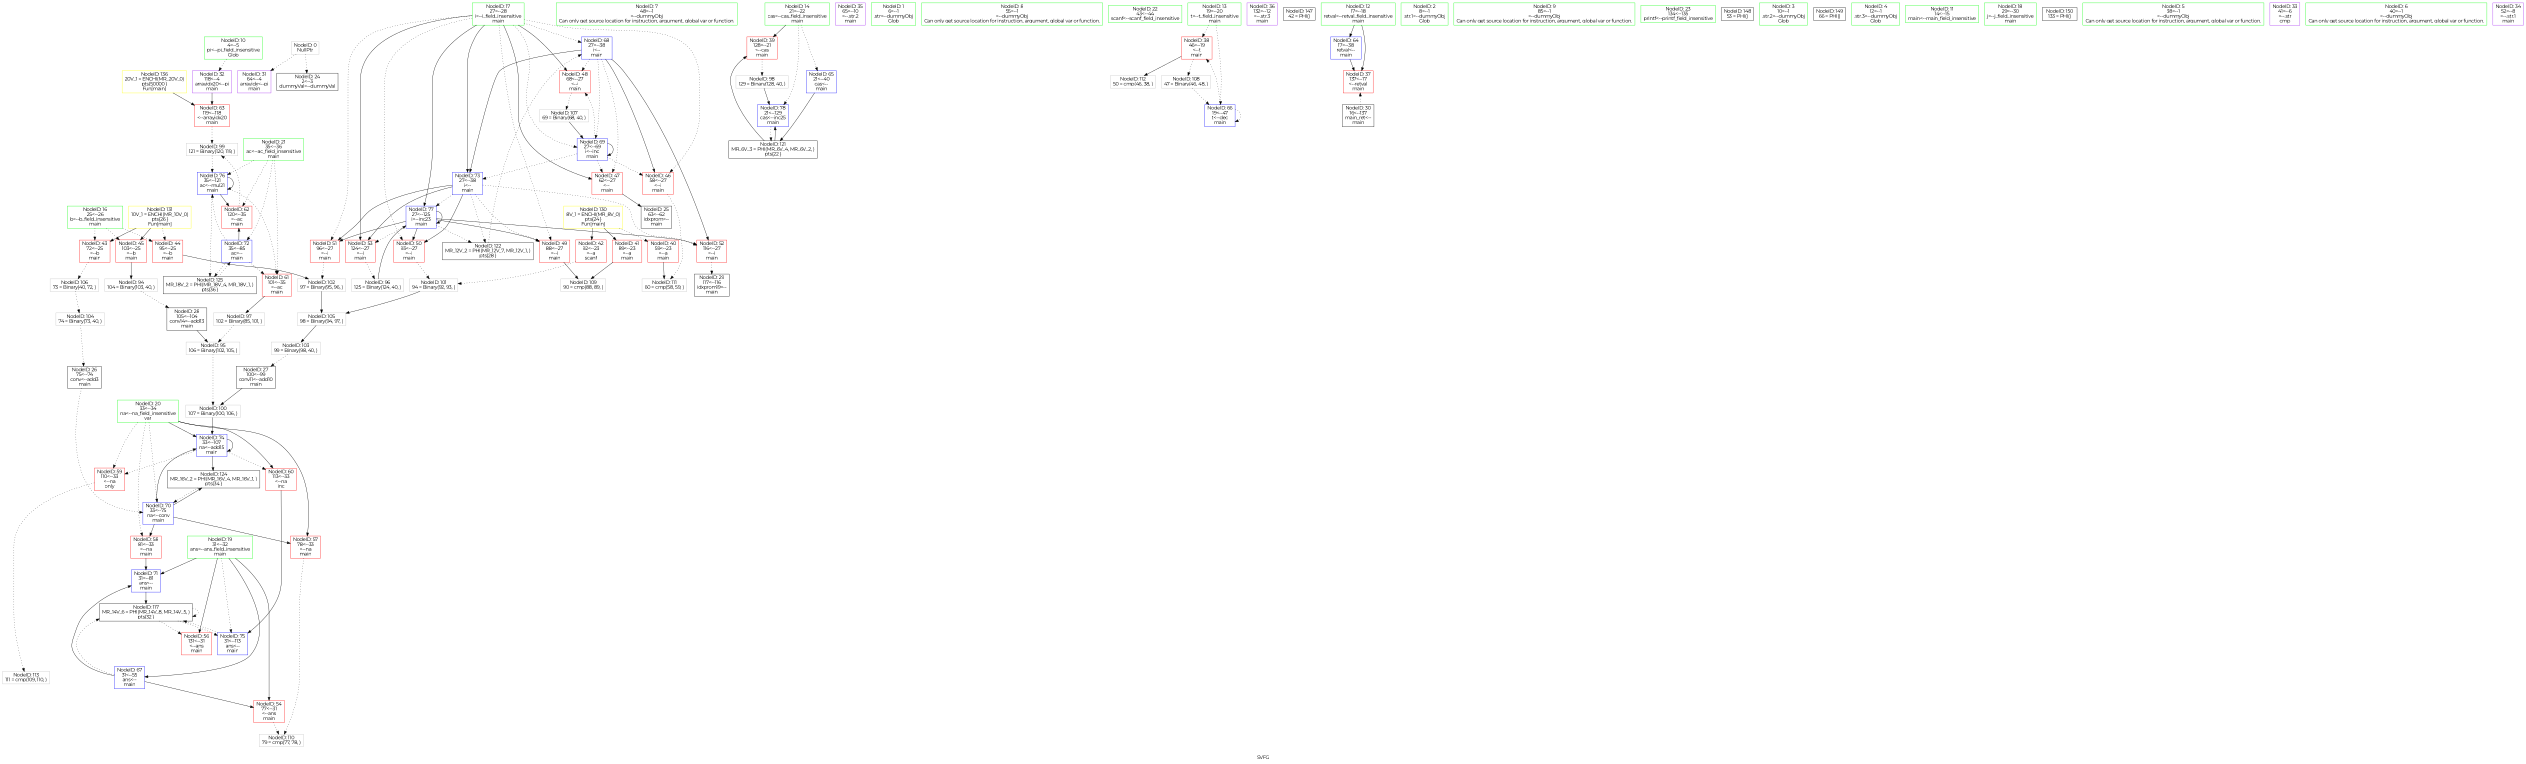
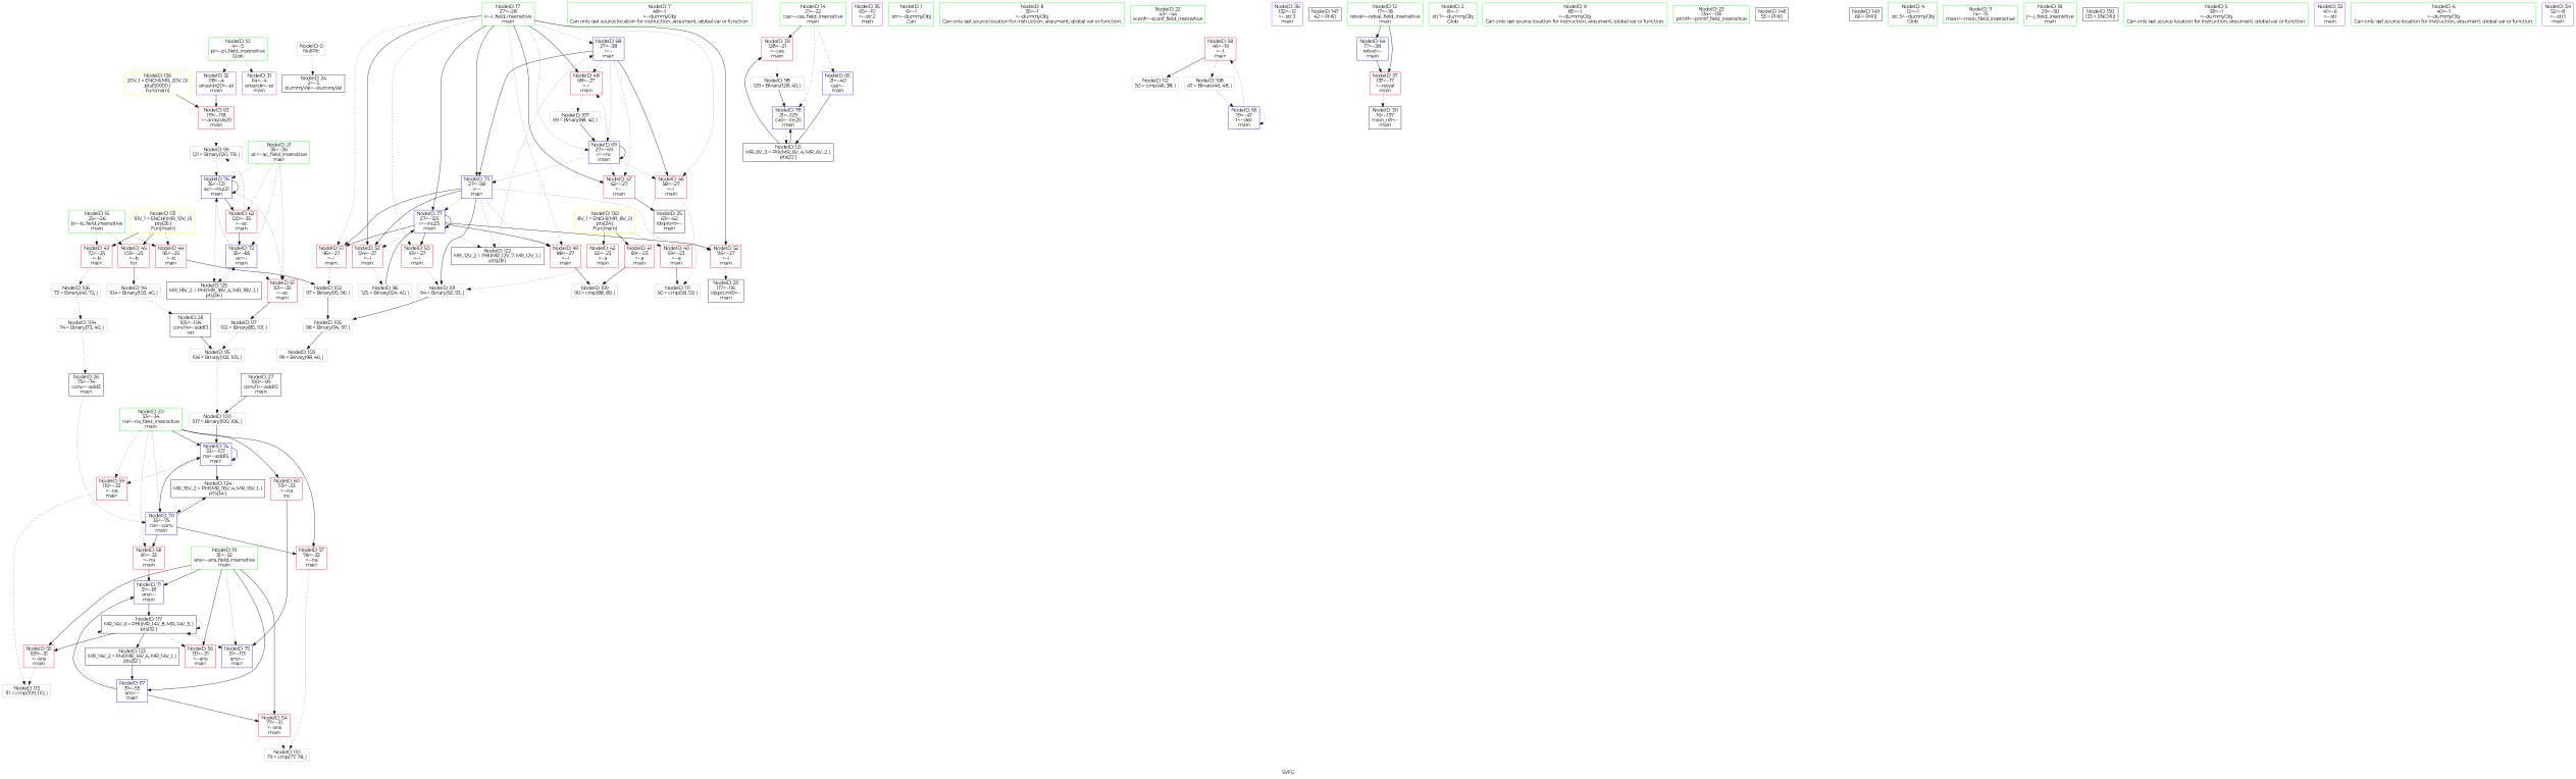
  digraph {
    fontname=Montserrat
    label=SVFG
    node [color=red fontname=Montserrat shape=record]
    edge [fontname=Montserrat style=dotted]
    n1 [color=grey label="{NodeID: 0\nNullPtr}"]
    n2 [color=black label="{NodeID: 24\n2\<--3\ndummyVal\<--dummyVal\n}"]
    n3 [color=green label="{NodeID: 7\n48\<--1\n\<--dummyObj\nCan only get source location for instruction, argument, global var or function.}"]
    n4 [color=grey label="{NodeID: 97\n102 = Binary(85, 101, )\n}"]
    n5 [color=grey label="{NodeID: 95\n106 = Binary(102, 105, )\n}"]
    n6 [color=grey label="{NodeID: 100\n107 = Binary(100, 106, )\n}"]
    n7 [color=blue label="{NodeID: 74\n33\<--107\nna\<--add15\nmain\n}"]
    n8 [color=green label="{NodeID: 14\n21\<--22\ncas\<--cas_field_insensitive\nmain\n}"]
    n9 [label="{NodeID: 39\n128\<--21\n\<--cas\nmain\n}"]
    n10 [color=blue label="{NodeID: 65\n21\<--40\ncas\<--\nmain\n}"]
    n11 [color=blue label="{NodeID: 78\n21\<--129\ncas\<--inc25\nmain\n}"]
    n12 [color=grey label="{NodeID: 98\n129 = Binary(128, 40, )\n}"]
    n13 [color=black label="{NodeID: 121\nMR_6V_3 = PHI(MR_6V_4, MR_6V_2, )\npts\{22 \}\n}"]
    n14 [color=grey label="{NodeID: 104\n74 = Binary(73, 40, )\n}"]
    n15 [color=black label="{NodeID: 26\n75\<--74\nconv\<--add3\nmain\n}"]
    n16 [color=blue label="{NodeID: 70\n33\<--75\nna\<--conv\nmain\n}"]
    n17 [label="{NodeID: 57\n78\<--33\n\<--na\nmain\n}"]
    n18 [label="{NodeID: 58\n81\<--33\n\<--na\nmain\n}"]
    n19 [color=black label="{NodeID: 124\nMR_16V_2 = PHI(MR_16V_4, MR_16V_1, )\npts\{34 \}\n}"]
    n20 [color=green label="{NodeID: 21\n35\<--36\nac\<--ac_field_insensitive\nmain\n}"]
    n21 [label="{NodeID: 61\n101\<--35\n\<--ac\nmain\n}"]
    n22 [label="{NodeID: 62\n120\<--35\n\<--ac\nmain\n}"]
    n23 [color=blue label="{NodeID: 72\n35\<--85\nac\<--\nmain\n}"]
    n24 [color=blue label="{NodeID: 76\n35\<--121\nac\<--mul21\nmain\n}"]
    n25 [color=grey label="{NodeID: 99\n121 = Binary(120, 119, )\n}"]
    n26 [color=black label="{NodeID: 125\nMR_18V_2 = PHI(MR_18V_4, MR_18V_1, )\npts\{36 \}\n}"]
    n27 [color=grey label="{NodeID: 111\n60 = cmp(58, 59, )\n}"]
-   n28 [color=black label="{NodeID: 28\n105\<--104\nconv14\<--add13\nmain\n}"]
+   n28 [color=black label="{NodeID: 28\n105\<--104\nconv14\<--add13\nvar\n}"]
    n29 [color=purple label="{NodeID: 35\n65\<--10\n\<--.str.2\nmain\n}"]
-   n30 [label="{NodeID: 42\n92\<--23\n\<--a\nscanf\n}"]
+   n30 [label="{NodeID: 42\n92\<--23\n\<--a\nmain\n}"]
    n31 [color=grey label="{NodeID: 101\n94 = Binary(92, 93, )\n}"]
    n32 [color=grey label="{NodeID: 105\n98 = Binary(94, 97, )\n}"]
    n33 [color=grey label="{NodeID: 103\n99 = Binary(98, 40, )\n}"]
    n34 [label="{NodeID: 49\n88\<--27\n\<--i\nmain\n}"]
    n35 [color=grey label="{NodeID: 109\n90 = cmp(88, 89, )\n}"]
    n36 [label="{NodeID: 56\n131\<--31\n\<--ans\nmain\n}"]
    n37 [label="{NodeID: 63\n119\<--118\n\<--arrayidx20\nmain\n}"]
    n38 [color=grey label="{NodeID: 110\n79 = cmp(77, 78, )\n}"]
    n39 [color=blue label="{NodeID: 71\n31\<--81\nans\<--\nmain\n}"]
-   n40 [label="{NodeID: 59\n110\<--33\n\<--na\nonly\n}"]
+   n40 [label="{NodeID: 59\n110\<--33\n\<--na\nmain\n}"]
    n41 [label="{NodeID: 60\n113\<--33\n\<--na\ninc\n}"]
    n42 [color=black label="{NodeID: 117\nMR_14V_6 = PHI(MR_14V_8, MR_14V_5, )\npts\{32 \}\n}"]
    n43 [color=grey label="{NodeID: 113\n111 = cmp(109, 110, )\n}"]
    n44 [color=blue label="{NodeID: 75\n31\<--113\nans\<--\nmain\n}"]
    n45 [color=blue label="{NodeID: 77\n27\<--125\ni\<--inc23\nmain\n}"]
    n46 [label="{NodeID: 50\n93\<--27\n\<--i\nmain\n}"]
    n47 [label="{NodeID: 51\n96\<--27\n\<--i\nmain\n}"]
    n48 [label="{NodeID: 52\n116\<--27\n\<--i\nmain\n}"]
    n49 [label="{NodeID: 53\n124\<--27\n\<--i\nmain\n}"]
    n50 [color=black label="{NodeID: 122\nMR_12V_2 = PHI(MR_12V_7, MR_12V_1, )\npts\{28 \}\n}"]
    n51 [color=grey label="{NodeID: 102\n97 = Binary(95, 96, )\n}"]
    n52 [color=black label="{NodeID: 29\n117\<--116\nidxprom19\<--\nmain\n}"]
    n53 [color=grey label="{NodeID: 96\n125 = Binary(124, 40, )\n}"]
    n54 [color=blue label="{NodeID: 68\n27\<--38\ni\<--\nmain\n}"]
    n55 [label="{NodeID: 46\n58\<--27\n\<--i\nmain\n}"]
    n56 [label="{NodeID: 47\n62\<--27\n\<--i\nmain\n}"]
    n57 [label="{NodeID: 48\n68\<--27\n\<--i\nmain\n}"]
    n58 [color=blue label="{NodeID: 69\n27\<--69\ni\<--inc\nmain\n}"]
    n59 [color=blue label="{NodeID: 73\n27\<--38\ni\<--\nmain\n}"]
-   n60 [color=green label="{NodeID: 1\n6\<--1\n.str\<--dummyObj\nGlob }"]
+   n60 [color=green label="{NodeID: 1\n6\<--1\n.str\<--dummyObj\nCan }"]
    n61 [color=green label="{NodeID: 8\n55\<--1\n\<--dummyObj\nCan only get source location for instruction, argument, global var or function.}"]
    n62 [label="{NodeID: 40\n59\<--23\n\<--a\nmain\n}"]
    n63 [label="{NodeID: 41\n89\<--23\n\<--a\nmain\n}"]
    n64 [color=black label="{NodeID: 27\n100\<--99\nconv11\<--add10\nmain\n}"]
    n65 [color=green label="{NodeID: 22\n43\<--44\nscanf\<--scanf_field_insensitive\n}"]
    n66 [color=grey label="{NodeID: 112\n50 = cmp(46, 38, )\n}"]
    n67 [color=purple label="{NodeID: 36\n132\<--12\n\<--.str.3\nmain\n}"]
    n68 [label="{NodeID: 43\n72\<--25\n\<--b\nmain\n}"]
    n69 [color=grey label="{NodeID: 106\n73 = Binary(40, 72, )\n}"]
    n70 [color=black label="{NodeID: 147\n42 = PHI()\n}"]
    n71 [color=blue label="{NodeID: 64\n17\<--38\nretval\<--\nmain\n}"]
    n72 [label="{NodeID: 37\n137\<--17\n\<--retval\nmain\n}"]
    n73 [color=black label="{NodeID: 30\n16\<--137\nmain_ret\<--\nmain\n}"]
+   n74 [label="{NodeID: 55\n109\<--31\n\<--ans\nmain\n}"]
+   n75 [color=black label="{NodeID: 123\nMR_14V_2 = PHI(MR_14V_6, MR_14V_1, )\npts\{32 \}\n}"]
    n76 [color=blue label="{NodeID: 67\n31\<--55\nans\<--\nmain\n}"]
    n77 [color=green label="{NodeID: 2\n8\<--1\n.str.1\<--dummyObj\nGlob }"]
    n78 [color=green label="{NodeID: 9\n85\<--1\n\<--dummyObj\nCan only get source location for instruction, argument, global var or function.}"]
    n79 [color=green label="{NodeID: 16\n25\<--26\nb\<--b_field_insensitive\nmain\n}"]
    n80 [label="{NodeID: 44\n95\<--25\n\<--b\nmain\n}"]
-   n81 [label="{NodeID: 45\n103\<--25\n\<--b\nmain\n}"]
+   n81 [label="{NodeID: 45\n103\<--25\n\<--b\nfor\n}"]
    n82 [color=grey label="{NodeID: 94\n104 = Binary(103, 40, )\n}"]
    n83 [color=green label="{NodeID: 23\n134\<--135\nprintf\<--printf_field_insensitive\n}"]
    n84 [color=black label="{NodeID: 148\n53 = PHI()\n}"]
-   n85 [color=green label="{NodeID: 3\n10\<--1\n.str.2\<--dummyObj\nGlob }"]
    n86 [color=green label="{NodeID: 10\n4\<--5\npi\<--pi_field_insensitive\nGlob }"]
    n87 [color=purple label="{NodeID: 31\n64\<--4\narrayidx\<--pi\nmain\n}"]
    n88 [color=purple label="{NodeID: 32\n118\<--4\narrayidx20\<--pi\nmain\n}"]
    n89 [color=green label="{NodeID: 17\n27\<--28\ni\<--i_field_insensitive\nmain\n}"]
    n90 [color=black label="{NodeID: 25\n63\<--62\nidxprom\<--\nmain\n}"]
    n91 [color=grey label="{NodeID: 107\n69 = Binary(68, 40, )\n}"]
    n92 [label="{NodeID: 38\n46\<--19\n\<--t\nmain\n}"]
    n93 [color=grey label="{NodeID: 108\n47 = Binary(46, 48, )\n}"]
    n94 [color=blue label="{NodeID: 66\n19\<--47\nt\<--dec\nmain\n}"]
    n95 [color=black label="{NodeID: 149\n66 = PHI()\n}"]
    n96 [color=green label="{NodeID: 4\n12\<--1\n.str.3\<--dummyObj\nGlob }"]
    n97 [color=green label="{NodeID: 11\n14\<--15\nmain\<--main_field_insensitive\n}"]
    n98 [color=green label="{NodeID: 18\n29\<--30\nj\<--j_field_insensitive\nmain\n}"]
    n99 [color=yellow label="{NodeID: 136\n20V_1 = ENCHI(MR_20V_0)\npts\{50000 \}\nFun[main]}" style=double]
-   n100 [color=black label="{NodeID: 150\n133 = PHI()\n}"]
+   n100 [color=black label="{NodeID: 150\n133 = ENCHI()\n}"]
    n101 [label="{NodeID: 54\n77\<--31\n\<--ans\nmain\n}"]
    n102 [color=green label="{NodeID: 5\n38\<--1\n\<--dummyObj\nCan only get source location for instruction, argument, global var or function.}"]
    n103 [color=green label="{NodeID: 12\n17\<--18\nretval\<--retval_field_insensitive\nmain\n}"]
    n104 [color=green label="{NodeID: 19\n31\<--32\nans\<--ans_field_insensitive\nmain\n}"]
-   n105 [color=purple label="{NodeID: 33\n41\<--6\n\<--.str\ncmp\n}"]
+   n105 [color=purple label="{NodeID: 33\n41\<--6\n\<--.str\nmain\n}"]
    n106 [color=yellow label="{NodeID: 130\n8V_1 = ENCHI(MR_8V_0)\npts\{24 \}\nFun[main]}" style=double]
    n107 [color=green label="{NodeID: 6\n40\<--1\n\<--dummyObj\nCan only get source location for instruction, argument, global var or function.}"]
-   n108 [color=green label="{NodeID: 13\n19\<--20\nt\<--t_field_insensitive\nmain\n}"]
-   n109 [color=green label="{NodeID: 20\n33\<--34\nna\<--na_field_insensitive\nvar\n}"]
+   n109 [color=green label="{NodeID: 20\n33\<--34\nna\<--na_field_insensitive\nmain\n}"]
    n110 [color=purple label="{NodeID: 34\n52\<--8\n\<--.str.1\nmain\n}"]
    n111 [color=yellow label="{NodeID: 131\n10V_1 = ENCHI(MR_10V_0)\npts\{26 \}\nFun[main]}" style=double]
    n1 -> n2
    n4 -> n5
    n5 -> n6
    n6 -> n7 [style=solid]
    n7 -> n7 [style=solid]
    n7 -> n19 [style=solid]
    n7 -> n40
-   n7 -> n41
    n8 -> n9 [style=solid]
    n8 -> n10
    n8 -> n11
    n9 -> n12
    n10 -> n13 [style=solid]
    n11 -> n13
    n12 -> n11 [style=solid]
    n13 -> n9 [style=solid]
    n13 -> n11 [style=solid]
    n14 -> n15
    n15 -> n16
    n16 -> n7 [style=solid]
    n16 -> n17 [style=solid]
    n16 -> n18 [style=solid]
    n16 -> n19 [style=solid]
    n17 -> n38
    n18 -> n39 [style=solid]
    n19 -> n16
    n20 -> n21
    n20 -> n22
    n20 -> n23
    n20 -> n24
    n21 -> n4 [style=solid]
    n22 -> n25
    n23 -> n21
-   n23 -> n22 [style=solid]
+   n22 -> n23 [style=solid]
    n23 -> n24
    n23 -> n26
    n24 -> n21
    n24 -> n22 [style=solid]
    n24 -> n24 [style=solid]
    n24 -> n26
    n25 -> n24
    n26 -> n23
    n28 -> n5 [style=solid]
    n30 -> n31
    n31 -> n32 [style=solid]
    n32 -> n33 [style=solid]
-   n33 -> n64
    n34 -> n35 [style=solid]
    n37 -> n25
    n39 -> n42 [style=solid]
    n40 -> n43
    n41 -> n44 [style=solid]
    n42 -> n36
    n42 -> n42
    n42 -> n44
+   n42 -> n74 [style=solid]
+   n42 -> n75 [style=solid]
    n44 -> n42
    n45 -> n34 [style=solid]
    n45 -> n45 [style=solid]
    n45 -> n46 [style=solid]
    n45 -> n47 [style=solid]
    n45 -> n48 [style=solid]
    n45 -> n49
    n45 -> n50
    n46 -> n31
    n47 -> n51
    n48 -> n52
    n49 -> n53
    n50 -> n54
    n51 -> n32 [style=solid]
    n53 -> n45 [style=solid]
    n54 -> n55 [style=solid]
    n54 -> n56
    n54 -> n57
    n54 -> n58
    n54 -> n59 [style=solid]
    n55 -> n27
    n56 -> n90 [style=solid]
    n57 -> n91
    n58 -> n55
    n58 -> n56
    n58 -> n57
    n58 -> n58 [style=solid]
    n58 -> n59
    n59 -> n34
    n59 -> n45
-   n59 -> n46 [style=solid]
+   n59 -> n31 [style=solid]
    n59 -> n47 [style=solid]
    n59 -> n48
    n59 -> n49 [style=solid]
    n59 -> n50
    n62 -> n27 [style=solid]
    n63 -> n35 [style=solid]
    n64 -> n6 [style=solid]
    n68 -> n69
    n69 -> n14
    n71 -> n72 [style=solid]
-   n73 -> n72
+   n72 -> n73
+   n74 -> n43
+   n75 -> n76 [style=solid]
    n76 -> n39 [style=solid]
    n76 -> n42
    n76 -> n101 [style=solid]
    n79 -> n68
    n79 -> n80
    n79 -> n81
    n80 -> n51 [style=solid]
    n81 -> n82 [style=solid]
    n82 -> n28
-   n1 -> n87
+   n86 -> n87
    n86 -> n88
    n88 -> n37 [style=solid]
    n89 -> n34
    n89 -> n45 [style=solid]
    n89 -> n46
    n89 -> n47
-   n54 -> n48 [style=solid]
+   n89 -> n48 [style=solid]
    n89 -> n49 [style=solid]
    n89 -> n54
    n89 -> n55
    n89 -> n56 [style=solid]
    n89 -> n57 [style=solid]
    n89 -> n58
    n89 -> n59 [style=solid]
    n91 -> n58 [style=solid]
    n92 -> n66 [style=solid]
    n92 -> n93
    n93 -> n94
    n94 -> n92
    n94 -> n94
    n99 -> n37 [style=solid]
    n101 -> n38
    n103 -> n71 [style=solid]
    n103 -> n72 [style=solid]
    n104 -> n36 [style=solid]
    n104 -> n39 [style=solid]
    n104 -> n44
+   n104 -> n74 [style=solid]
    n104 -> n76 [style=solid]
    n104 -> n101 [style=solid]
    n106 -> n30 [style=solid]
    n106 -> n62
    n106 -> n63 [style=solid]
-   n108 -> n92
-   n108 -> n94
    n109 -> n7 [style=solid]
    n109 -> n16
    n109 -> n17 [style=solid]
    n109 -> n18
    n109 -> n40
    n109 -> n41 [style=solid]
    n111 -> n68 [style=solid]
    n111 -> n80
    n111 -> n81 [style=solid]
  }
